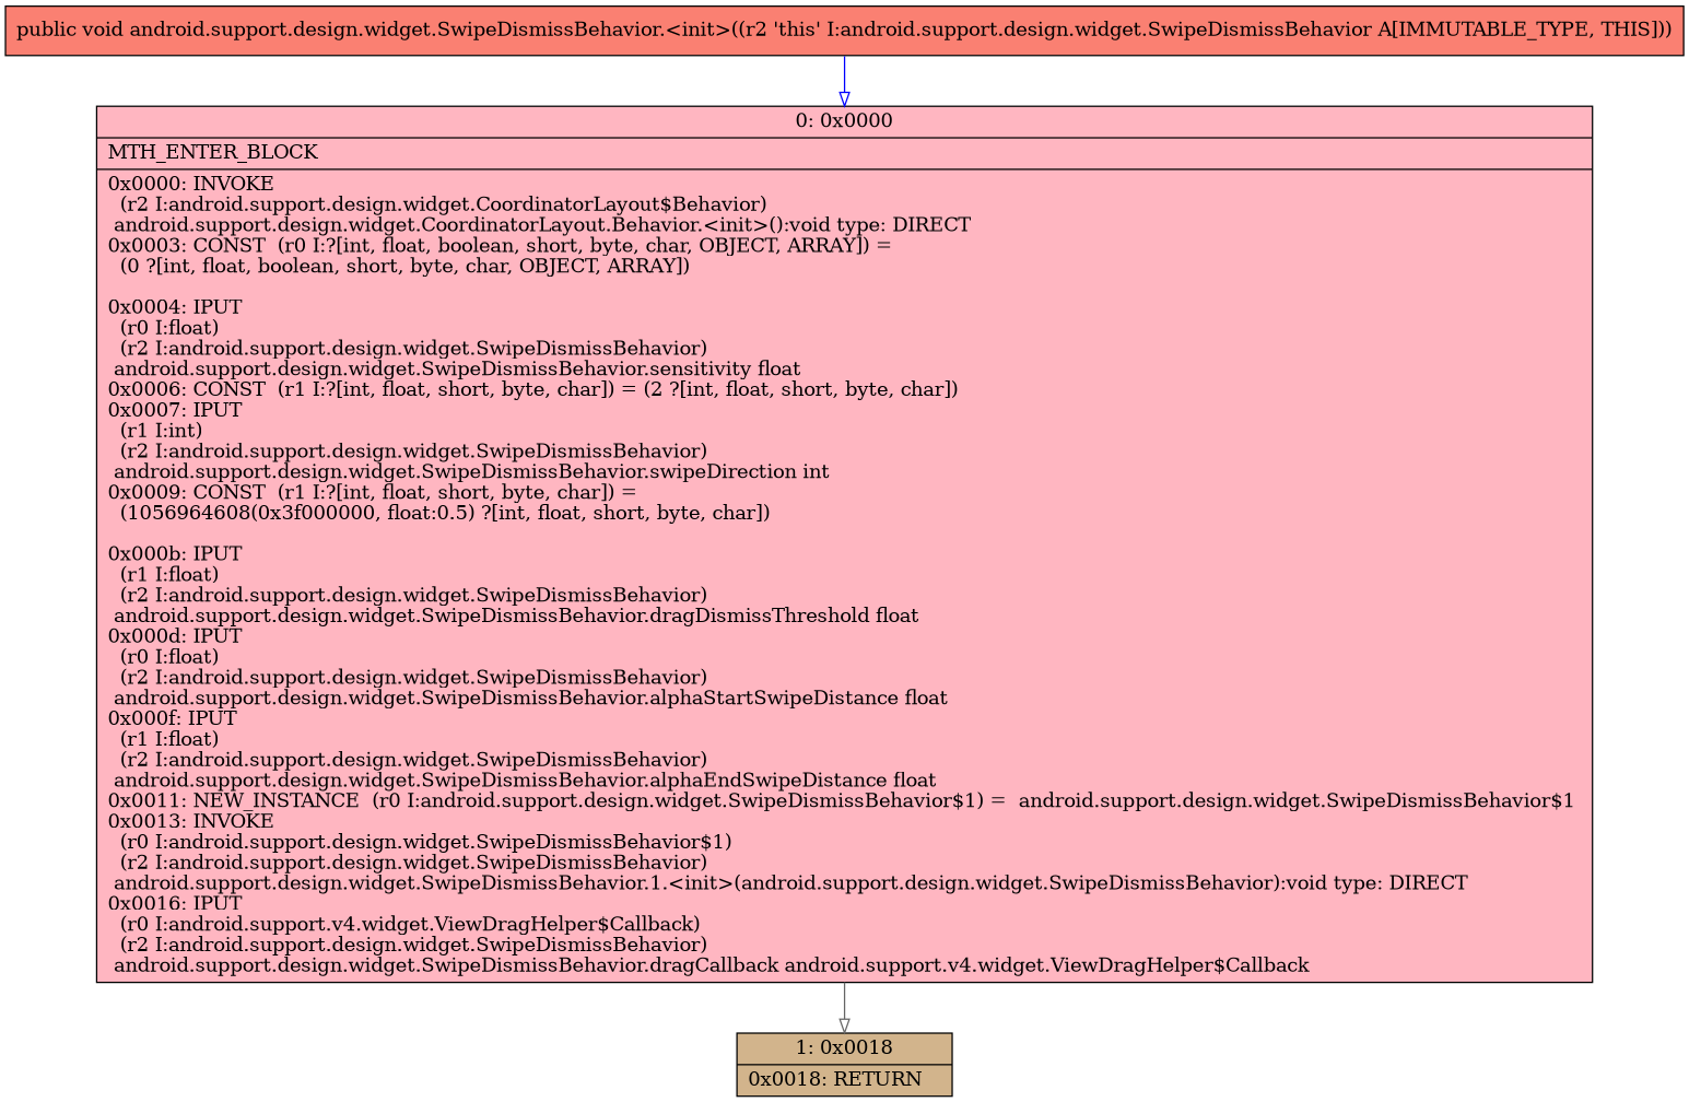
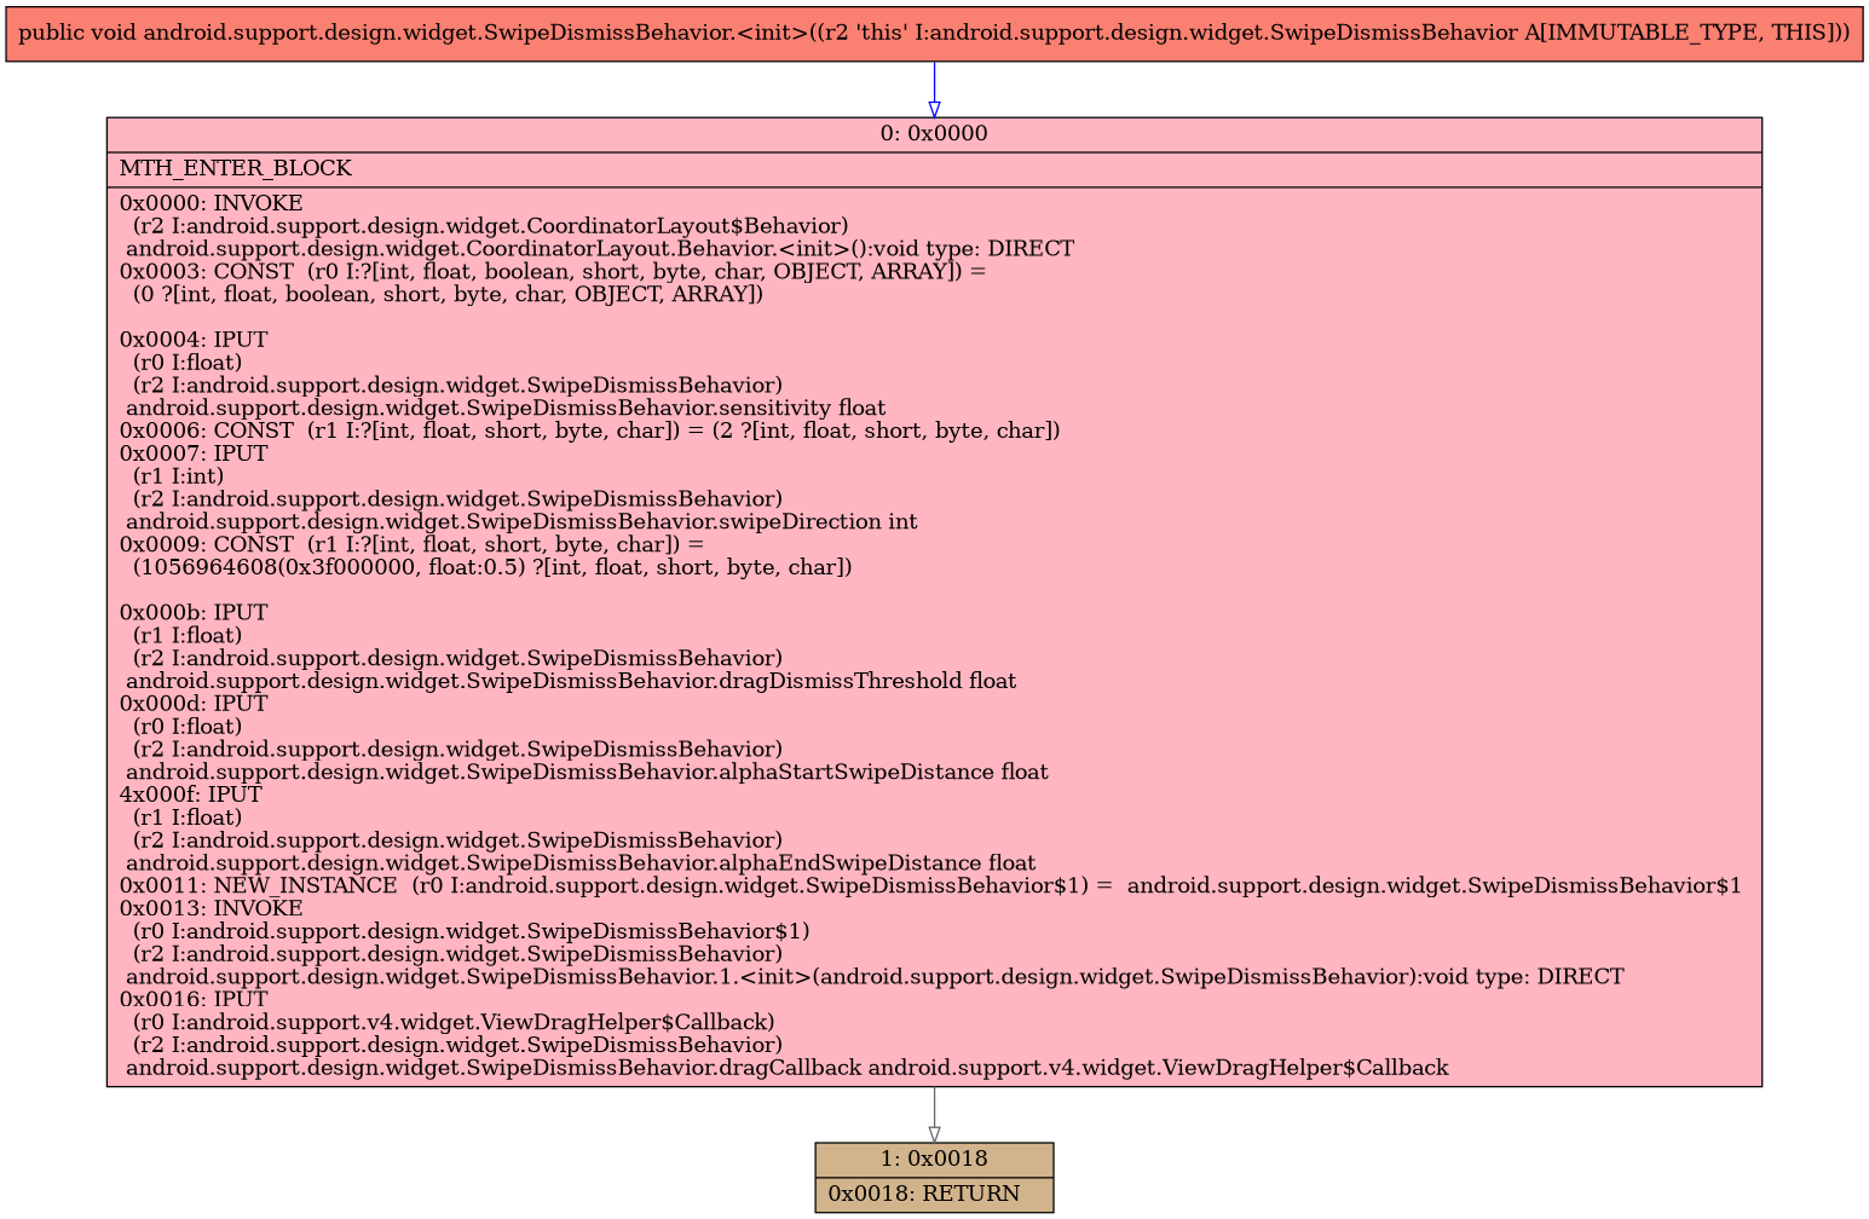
  digraph {
    node [shape=record style=filled]
    edge [arrowhead=onormal]
-   n1 [label="{0\:\ 0x0000|MTH_ENTER_BLOCK\l|0x0000: INVOKE  \l  (r2 I:android.support.design.widget.CoordinatorLayout$Behavior)\l android.support.design.widget.CoordinatorLayout.Behavior.\<init\>():void type: DIRECT \l0x0003: CONST  (r0 I:?[int, float, boolean, short, byte, char, OBJECT, ARRAY]) = \l  (0 ?[int, float, boolean, short, byte, char, OBJECT, ARRAY])\l \l0x0004: IPUT  \l  (r0 I:float)\l  (r2 I:android.support.design.widget.SwipeDismissBehavior)\l android.support.design.widget.SwipeDismissBehavior.sensitivity float \l0x0006: CONST  (r1 I:?[int, float, short, byte, char]) = (2 ?[int, float, short, byte, char]) \l0x0007: IPUT  \l  (r1 I:int)\l  (r2 I:android.support.design.widget.SwipeDismissBehavior)\l android.support.design.widget.SwipeDismissBehavior.swipeDirection int \l0x0009: CONST  (r1 I:?[int, float, short, byte, char]) = \l  (1056964608(0x3f000000, float:0.5) ?[int, float, short, byte, char])\l \l0x000b: IPUT  \l  (r1 I:float)\l  (r2 I:android.support.design.widget.SwipeDismissBehavior)\l android.support.design.widget.SwipeDismissBehavior.dragDismissThreshold float \l0x000d: IPUT  \l  (r0 I:float)\l  (r2 I:android.support.design.widget.SwipeDismissBehavior)\l android.support.design.widget.SwipeDismissBehavior.alphaStartSwipeDistance float \l0x000f: IPUT  \l  (r1 I:float)\l  (r2 I:android.support.design.widget.SwipeDismissBehavior)\l android.support.design.widget.SwipeDismissBehavior.alphaEndSwipeDistance float \l0x0011: NEW_INSTANCE  (r0 I:android.support.design.widget.SwipeDismissBehavior$1) =  android.support.design.widget.SwipeDismissBehavior$1 \l0x0013: INVOKE  \l  (r0 I:android.support.design.widget.SwipeDismissBehavior$1)\l  (r2 I:android.support.design.widget.SwipeDismissBehavior)\l android.support.design.widget.SwipeDismissBehavior.1.\<init\>(android.support.design.widget.SwipeDismissBehavior):void type: DIRECT \l0x0016: IPUT  \l  (r0 I:android.support.v4.widget.ViewDragHelper$Callback)\l  (r2 I:android.support.design.widget.SwipeDismissBehavior)\l android.support.design.widget.SwipeDismissBehavior.dragCallback android.support.v4.widget.ViewDragHelper$Callback \l}" fillcolor=lightpink]
+   n1 [label="{0\:\ 0x0000|MTH_ENTER_BLOCK\l|0x0000: INVOKE  \l  (r2 I:android.support.design.widget.CoordinatorLayout$Behavior)\l android.support.design.widget.CoordinatorLayout.Behavior.\<init\>():void type: DIRECT \l0x0003: CONST  (r0 I:?[int, float, boolean, short, byte, char, OBJECT, ARRAY]) = \l  (0 ?[int, float, boolean, short, byte, char, OBJECT, ARRAY])\l \l0x0004: IPUT  \l  (r0 I:float)\l  (r2 I:android.support.design.widget.SwipeDismissBehavior)\l android.support.design.widget.SwipeDismissBehavior.sensitivity float \l0x0006: CONST  (r1 I:?[int, float, short, byte, char]) = (2 ?[int, float, short, byte, char]) \l0x0007: IPUT  \l  (r1 I:int)\l  (r2 I:android.support.design.widget.SwipeDismissBehavior)\l android.support.design.widget.SwipeDismissBehavior.swipeDirection int \l0x0009: CONST  (r1 I:?[int, float, short, byte, char]) = \l  (1056964608(0x3f000000, float:0.5) ?[int, float, short, byte, char])\l \l0x000b: IPUT  \l  (r1 I:float)\l  (r2 I:android.support.design.widget.SwipeDismissBehavior)\l android.support.design.widget.SwipeDismissBehavior.dragDismissThreshold float \l0x000d: IPUT  \l  (r0 I:float)\l  (r2 I:android.support.design.widget.SwipeDismissBehavior)\l android.support.design.widget.SwipeDismissBehavior.alphaStartSwipeDistance float \l4x000f: IPUT  \l  (r1 I:float)\l  (r2 I:android.support.design.widget.SwipeDismissBehavior)\l android.support.design.widget.SwipeDismissBehavior.alphaEndSwipeDistance float \l0x0011: NEW_INSTANCE  (r0 I:android.support.design.widget.SwipeDismissBehavior$1) =  android.support.design.widget.SwipeDismissBehavior$1 \l0x0013: INVOKE  \l  (r0 I:android.support.design.widget.SwipeDismissBehavior$1)\l  (r2 I:android.support.design.widget.SwipeDismissBehavior)\l android.support.design.widget.SwipeDismissBehavior.1.\<init\>(android.support.design.widget.SwipeDismissBehavior):void type: DIRECT \l0x0016: IPUT  \l  (r0 I:android.support.v4.widget.ViewDragHelper$Callback)\l  (r2 I:android.support.design.widget.SwipeDismissBehavior)\l android.support.design.widget.SwipeDismissBehavior.dragCallback android.support.v4.widget.ViewDragHelper$Callback \l}" fillcolor=lightpink]
    n2 [label="{1\:\ 0x0018|0x0018: RETURN   \l}" fillcolor=tan]
    n3 [label="{public void android.support.design.widget.SwipeDismissBehavior.\<init\>((r2 'this' I:android.support.design.widget.SwipeDismissBehavior A[IMMUTABLE_TYPE, THIS])) }" fillcolor=salmon]
    n1 -> n2 [color=gray40]
    n3 -> n1 [color=blue]
  }
